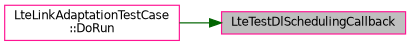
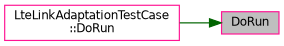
  digraph {
    rankdir=RL
    node [color=deeppink fontname=Helvetica fontsize=10 shape=record style=filled]
-   n1 [fillcolor=grey75 fontcolor=black height=0.2 label=LteTestDlSchedulingCallback width=0.4]
+   n1 [fillcolor=grey75 fontcolor=black height=0.2 label=DoRun width=0.4]
    n2 [fillcolor=white height=0.2 label="LteLinkAdaptationTestCase\l::DoRun" width=0.4]
    n1 -> n2 [color=darkgreen dir=back fontname=Helvetica fontsize=10 labelfontname=Helvetica labelfontsize=10 style=solid]
  }
